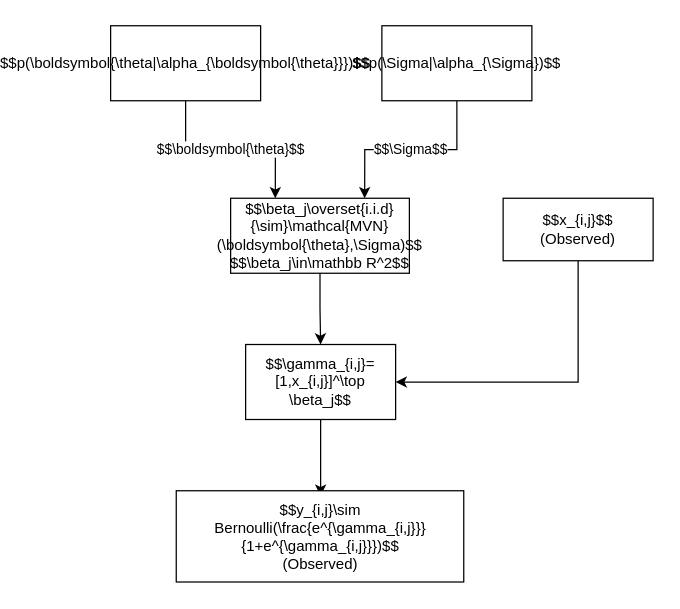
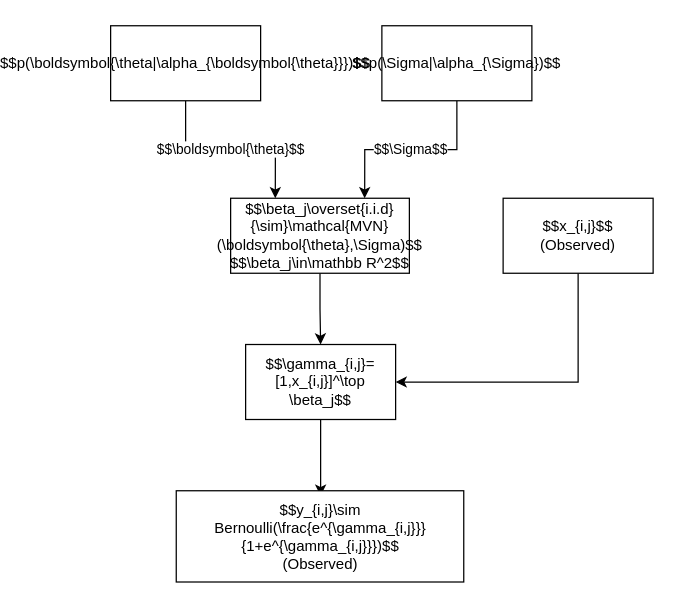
  <mxCell id="0" />
  <mxCell id="1" parent="0" />
  <mxCell id="2" value="$$\boldsymbol{\theta}$$" style="edgeStyle=orthogonalEdgeStyle;rounded=0;orthogonalLoop=1;jettySize=auto;html=1;exitX=0.5;exitY=1;exitDx=0;exitDy=0;entryX=0.25;entryY=0;entryDx=0;entryDy=0;" edge="1" parent="1" source="3" target="7"><mxGeometry relative="1" as="geometry" /></mxCell>
  <mxCell id="3" value="$$p(\boldsymbol{\theta|\alpha_{\boldsymbol{\theta}}})$$" style="rounded=0;whiteSpace=wrap;html=1;" vertex="1" parent="1"><mxGeometry x="20" y="20" width="120" height="60" as="geometry" /></mxCell>
  <mxCell id="4" value="$$\Sigma$$" style="edgeStyle=orthogonalEdgeStyle;rounded=0;orthogonalLoop=1;jettySize=auto;html=1;exitX=0.5;exitY=1;exitDx=0;exitDy=0;entryX=0.75;entryY=0;entryDx=0;entryDy=0;" edge="1" parent="1" source="5" target="7"><mxGeometry relative="1" as="geometry"><mxPoint as="offset" /></mxGeometry></mxCell>
  <mxCell id="5" value="$$p(\Sigma|\alpha_{\Sigma})$$" style="rounded=0;whiteSpace=wrap;html=1;" vertex="1" parent="1"><mxGeometry x="237" y="20" width="120" height="60" as="geometry" /></mxCell>
  <mxCell id="6" style="edgeStyle=orthogonalEdgeStyle;rounded=0;orthogonalLoop=1;jettySize=auto;html=1;exitX=0.5;exitY=1;exitDx=0;exitDy=0;entryX=0.5;entryY=0;entryDx=0;entryDy=0;" edge="1" parent="1" source="7" target="11"><mxGeometry relative="1" as="geometry" /></mxCell>
  <mxCell id="7" value="$$\beta_j\overset{i.i.d}{\sim}\mathcal{MVN}(\boldsymbol{\theta},\Sigma)$$&lt;div&gt;$$\beta_j\in\mathbb R^2$$&lt;/div&gt;" style="rounded=0;whiteSpace=wrap;html=1;" vertex="1" parent="1"><mxGeometry x="116" y="158" width="143" height="60" as="geometry" /></mxCell>
  <mxCell id="8" style="edgeStyle=orthogonalEdgeStyle;rounded=0;orthogonalLoop=1;jettySize=auto;html=1;exitX=0.5;exitY=1;exitDx=0;exitDy=0;entryX=1;entryY=0.5;entryDx=0;entryDy=0;" edge="1" parent="1" source="9" target="11"><mxGeometry relative="1" as="geometry" /></mxCell>
- <mxCell id="9" value="$$x_{i,j}$$&lt;div&gt;(Observed)&lt;/div&gt;" style="rounded=0;whiteSpace=wrap;html=1;" vertex="1" parent="1"><mxGeometry x="334" y="158" width="120" height="50" as="geometry" /></mxCell>
+ <mxCell id="9" value="$$x_{i,j}$$&lt;div&gt;(Observed)&lt;/div&gt;" style="rounded=0;whiteSpace=wrap;html=1;" vertex="1" parent="1"><mxGeometry x="334" y="158" width="120" height="60" as="geometry" /></mxCell>
  <mxCell id="10" style="edgeStyle=orthogonalEdgeStyle;rounded=0;orthogonalLoop=1;jettySize=auto;html=1;exitX=0.5;exitY=1;exitDx=0;exitDy=0;" edge="1" parent="1" source="11"><mxGeometry relative="1" as="geometry"><mxPoint x="188" y="396" as="targetPoint" /></mxGeometry></mxCell>
  <mxCell id="11" value="$$\gamma_{i,j}=[1,x_{i,j}]^\top \beta_j$$" style="rounded=0;whiteSpace=wrap;html=1;" vertex="1" parent="1"><mxGeometry x="128" y="275" width="120" height="60" as="geometry" /></mxCell>
  <mxCell id="12" value="$$y_{i,j}\sim Bernoulli(\frac{e^{\gamma_{i,j}}}{1+e^{\gamma_{i,j}}})$$&lt;div&gt;(Observed)&lt;/div&gt;" style="rounded=0;whiteSpace=wrap;html=1;" vertex="1" parent="1"><mxGeometry x="72.5" y="392" width="230" height="73" as="geometry" /></mxCell>
